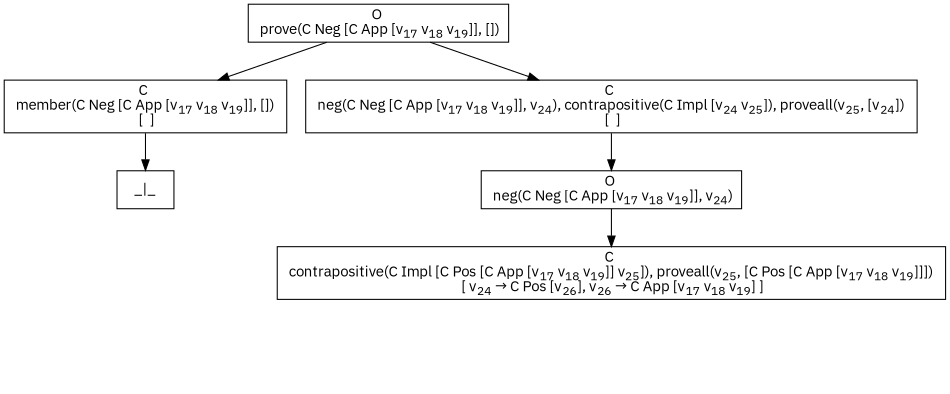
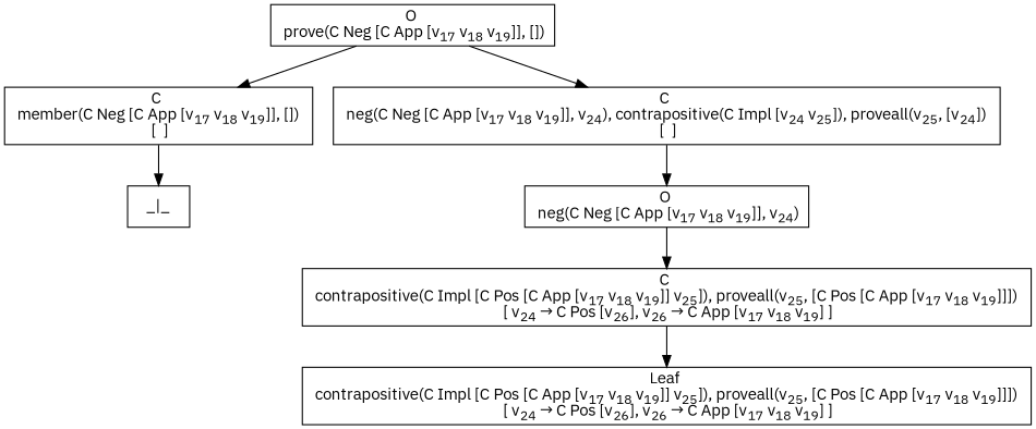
  digraph {
    rankdir=TB
    fontname="IBM Plex Sans"
    node [fillcolor=white shape=box style=filled fontname="IBM Plex Sans"]
    edge [fontname="IBM Plex Sans"]
    n1 [label=<O <BR/> prove(C Neg [C App [v<SUB>17</SUB> v<SUB>18</SUB> v<SUB>19</SUB>]], [])>]
    n2 [label=<C <BR/> member(C Neg [C App [v<SUB>17</SUB> v<SUB>18</SUB> v<SUB>19</SUB>]], []) <BR/>  [  ] >]
    n3 [label=<C <BR/> neg(C Neg [C App [v<SUB>17</SUB> v<SUB>18</SUB> v<SUB>19</SUB>]], v<SUB>24</SUB>), contrapositive(C Impl [v<SUB>24</SUB> v<SUB>25</SUB>]), proveall(v<SUB>25</SUB>, [v<SUB>24</SUB>]) <BR/>  [  ] >]
    n4 [label=<_|_>]
    n5 [label=<O <BR/> neg(C Neg [C App [v<SUB>17</SUB> v<SUB>18</SUB> v<SUB>19</SUB>]], v<SUB>24</SUB>)>]
    n6 [label=<C <BR/> contrapositive(C Impl [C Pos [C App [v<SUB>17</SUB> v<SUB>18</SUB> v<SUB>19</SUB>]] v<SUB>25</SUB>]), proveall(v<SUB>25</SUB>, [C Pos [C App [v<SUB>17</SUB> v<SUB>18</SUB> v<SUB>19</SUB>]]]) <BR/>  [ v<SUB>24</SUB> &rarr; C Pos [v<SUB>26</SUB>], v<SUB>26</SUB> &rarr; C App [v<SUB>17</SUB> v<SUB>18</SUB> v<SUB>19</SUB>] ] >]
+   n7 [label=<Leaf <BR/> contrapositive(C Impl [C Pos [C App [v<SUB>17</SUB> v<SUB>18</SUB> v<SUB>19</SUB>]] v<SUB>25</SUB>]), proveall(v<SUB>25</SUB>, [C Pos [C App [v<SUB>17</SUB> v<SUB>18</SUB> v<SUB>19</SUB>]]]) <BR/>  [ v<SUB>24</SUB> &rarr; C Pos [v<SUB>26</SUB>], v<SUB>26</SUB> &rarr; C App [v<SUB>17</SUB> v<SUB>18</SUB> v<SUB>19</SUB>] ] >]
    n1 -> n2
    n1 -> n3
    n2 -> n4
    n3 -> n5
    n5 -> n6
+   n6 -> n7
  }
